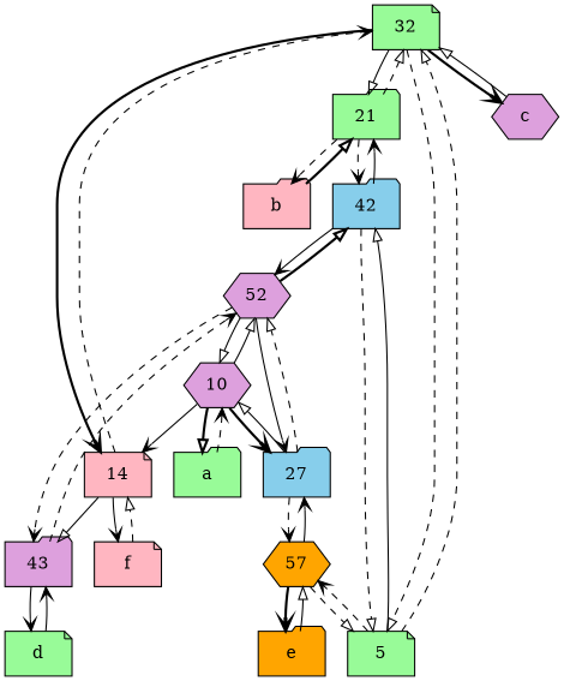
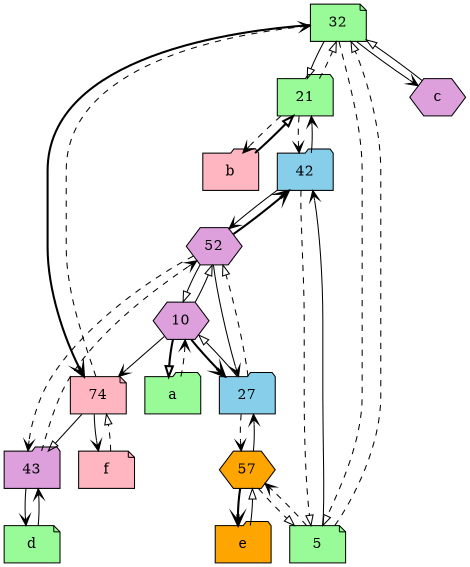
  digraph {
    node [fillcolor=palegreen shape=folder style=filled]
    edge [arrowhead=vee style=solid]
    32 [shape=note]
    21
    5 [shape=note]
-   14 [fillcolor=lightpink shape=note]
+   14 [fillcolor=lightpink shape=note label=74]
    c [fillcolor=plum shape=hexagon]
    b [fillcolor=lightpink]
    42 [fillcolor=skyblue]
    57 [fillcolor=orange shape=hexagon]
    f [fillcolor=lightpink shape=note]
    43 [fillcolor=plum]
    e [fillcolor=orange]
    27 [fillcolor=skyblue]
    52 [fillcolor=plum shape=hexagon]
    10 [fillcolor=plum shape=hexagon]
    d [shape=note]
    a
    32 -> 21 [arrowhead=onormal]
    32 -> 5 [arrowhead=onormal style=dashed]
    32 -> 14 [style=bold]
-   32 -> c [style=bold]
+   32 -> c
    21 -> 32 [arrowhead=onormal style=dashed]
    21 -> b [style=dashed]
    21 -> 42 [style=dashed]
    5 -> 32 [arrowhead=onormal style=dashed]
-   5 -> 42 [arrowhead=onormal]
+   5 -> 42
    5 -> 57 [style=dashed]
    14 -> 32 [style=dashed]
    14 -> f
    14 -> 43 [arrowhead=onormal]
    c -> 32 [arrowhead=onormal]
    b -> 21 [arrowhead=onormal style=bold]
    42 -> 21
    42 -> 5 [arrowhead=onormal style=dashed]
    42 -> 52
    57 -> 5 [arrowhead=onormal style=dashed]
    57 -> e [style=bold]
    57 -> 27
    f -> 14 [arrowhead=onormal style=dashed]
    43 -> 52 [style=dashed]
    43 -> d
    e -> 57 [arrowhead=onormal]
    27 -> 57 [style=dashed]
    27 -> 52 [arrowhead=onormal style=dashed]
    27 -> 10 [arrowhead=onormal]
-   52 -> 42 [arrowhead=onormal style=bold]
+   52 -> 42 [style=bold]
    52 -> 43 [style=dashed]
    52 -> 27
    52 -> 10 [arrowhead=onormal]
    10 -> 14
    10 -> 27 [style=bold]
    10 -> 52 [arrowhead=onormal]
    10 -> a [arrowhead=onormal style=bold]
    d -> 43
    a -> 10 [style=dashed]
  }
